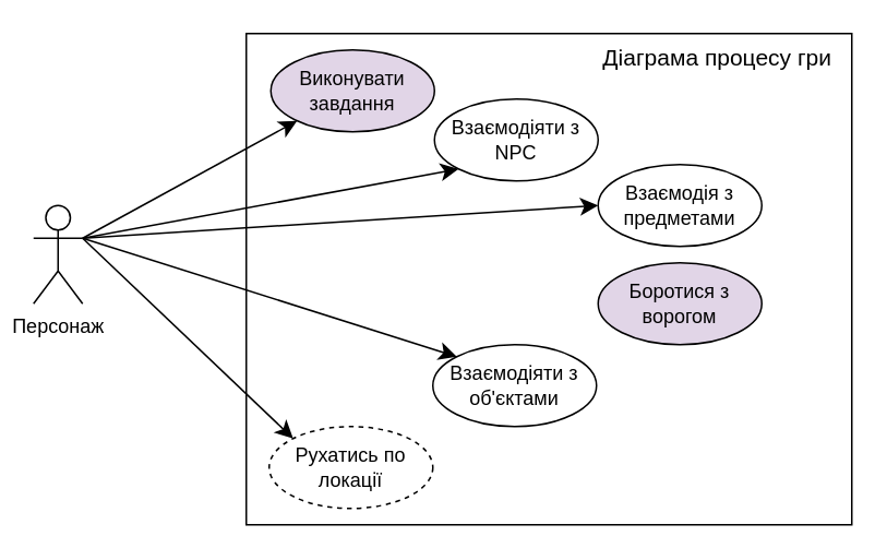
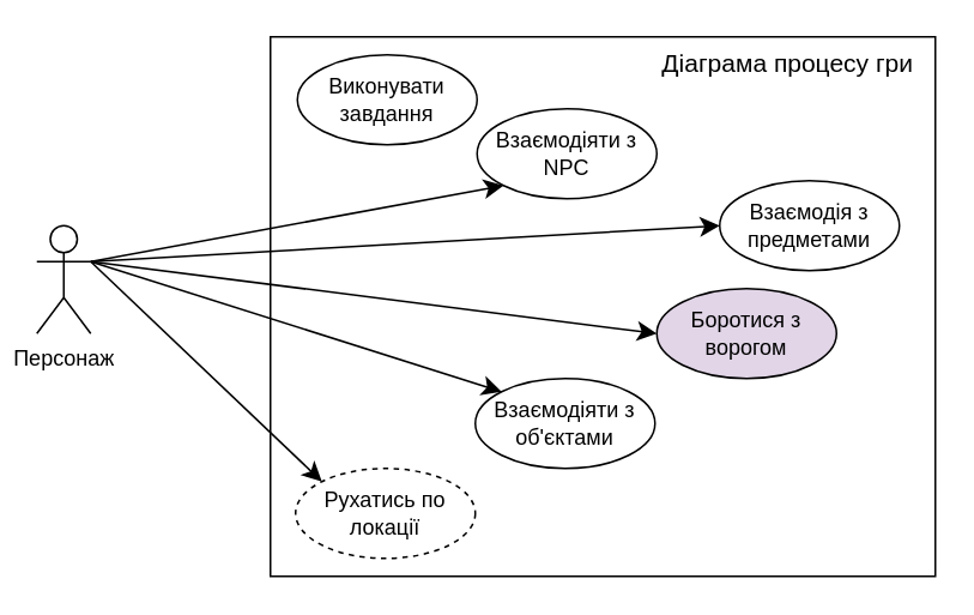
  <mxCell id="0" />
  <mxCell id="1" parent="0" />
  <mxCell id="2" value="" style="rounded=0;whiteSpace=wrap;html=1;labelBackgroundColor=none;" vertex="1" parent="1"><mxGeometry x="150" y="20" width="370" height="300" as="geometry" /></mxCell>
  <mxCell id="3" value="Ді&lt;span style=&quot;background-color: initial;&quot;&gt;аграма процесу гри&lt;/span&gt;" style="text;html=1;align=right;verticalAlign=middle;whiteSpace=wrap;rounded=0;fontSize=14;labelBackgroundColor=none;" parent="1" vertex="1"><mxGeometry x="350" y="20" width="160" height="30" as="geometry" /></mxCell>
  <mxCell id="4" style="edgeStyle=none;curved=1;rounded=0;orthogonalLoop=1;jettySize=auto;html=1;exitX=1;exitY=0.333;exitDx=0;exitDy=0;exitPerimeter=0;entryX=0;entryY=1;entryDx=0;entryDy=0;fontSize=12;startSize=8;endSize=8;labelBackgroundColor=none;fontColor=default;" edge="1" parent="1" source="9" target="11"><mxGeometry relative="1" as="geometry" /></mxCell>
  <mxCell id="5" style="edgeStyle=none;curved=1;rounded=0;orthogonalLoop=1;jettySize=auto;html=1;exitX=1;exitY=0.333;exitDx=0;exitDy=0;exitPerimeter=0;entryX=0;entryY=0.5;entryDx=0;entryDy=0;fontSize=12;startSize=8;endSize=8;labelBackgroundColor=none;fontColor=default;" edge="1" parent="1" source="9" target="12"><mxGeometry relative="1" as="geometry" /></mxCell>
- <mxCell id="6" style="edgeStyle=none;curved=1;rounded=0;orthogonalLoop=1;jettySize=auto;html=1;exitX=1;exitY=0.333;exitDx=0;exitDy=0;exitPerimeter=0;fontSize=12;startSize=8;endSize=8;labelBackgroundColor=none;fontColor=default;" edge="1" parent="1" source="9" target="10"><mxGeometry relative="1" as="geometry" /></mxCell>
+ <mxCell id="6" style="edgeStyle=none;curved=1;rounded=0;orthogonalLoop=1;jettySize=auto;html=1;exitX=1;exitY=0.333;exitDx=0;exitDy=0;exitPerimeter=0;entryX=0;entryY=0.5;entryDx=0;entryDy=0;fontSize=12;startSize=8;endSize=8;labelBackgroundColor=none;fontColor=default;" edge="1" parent="1" source="9" target="13"><mxGeometry relative="1" as="geometry" /></mxCell>
  <mxCell id="7" style="edgeStyle=none;curved=1;rounded=0;orthogonalLoop=1;jettySize=auto;html=1;exitX=1;exitY=0.333;exitDx=0;exitDy=0;exitPerimeter=0;entryX=0;entryY=0;entryDx=0;entryDy=0;fontSize=12;startSize=8;endSize=8;labelBackgroundColor=none;fontColor=default;" edge="1" parent="1" source="9" target="14"><mxGeometry relative="1" as="geometry" /></mxCell>
  <mxCell id="8" style="edgeStyle=none;curved=1;rounded=0;orthogonalLoop=1;jettySize=auto;html=1;exitX=1;exitY=0.333;exitDx=0;exitDy=0;exitPerimeter=0;entryX=0;entryY=0;entryDx=0;entryDy=0;fontSize=12;startSize=8;endSize=8;labelBackgroundColor=none;fontColor=default;" edge="1" parent="1" source="9" target="15"><mxGeometry relative="1" as="geometry" /></mxCell>
  <mxCell id="9" value="Персонаж&lt;div&gt;&lt;br&gt;&lt;/div&gt;" style="shape=umlActor;verticalLabelPosition=bottom;verticalAlign=top;html=1;outlineConnect=0;labelBackgroundColor=none;" vertex="1" parent="1"><mxGeometry x="20" y="125" width="30" height="60" as="geometry" /></mxCell>
- <mxCell id="10" value="Виконувати завдання" style="ellipse;whiteSpace=wrap;html=1;labelBackgroundColor=none;fillColor=#e1d5e7;" vertex="1" parent="1"><mxGeometry x="165" y="30" width="100" height="50" as="geometry" /></mxCell>
+ <mxCell id="10" value="Виконувати завдання" style="ellipse;whiteSpace=wrap;html=1;labelBackgroundColor=none;" vertex="1" parent="1"><mxGeometry x="165" y="30" width="100" height="50" as="geometry" /></mxCell>
  <mxCell id="11" value="Взаємодіяти з NPC" style="ellipse;whiteSpace=wrap;html=1;labelBackgroundColor=none;" vertex="1" parent="1"><mxGeometry x="265" y="60" width="100" height="50" as="geometry" /></mxCell>
- <mxCell id="12" value="Взаємодія з предметами" style="ellipse;whiteSpace=wrap;html=1;labelBackgroundColor=none;" vertex="1" parent="1"><mxGeometry x="365" y="100" width="100" height="50" as="geometry" /></mxCell>
+ <mxCell id="12" value="Взаємодія з предметами" style="ellipse;whiteSpace=wrap;html=1;labelBackgroundColor=none;" vertex="1" parent="1"><mxGeometry x="400" y="100" width="100" height="50" as="geometry" /></mxCell>
  <mxCell id="13" value="Боротися з ворогом" style="ellipse;whiteSpace=wrap;html=1;labelBackgroundColor=none;fillColor=#e1d5e7;" vertex="1" parent="1"><mxGeometry x="365" y="160" width="100" height="50" as="geometry" /></mxCell>
  <mxCell id="14" value="Взаємодіяти з об'єктами" style="ellipse;whiteSpace=wrap;html=1;labelBackgroundColor=none;" vertex="1" parent="1"><mxGeometry x="264" y="210" width="100" height="50" as="geometry" /></mxCell>
  <mxCell id="15" value="Рухатись по локації" style="ellipse;whiteSpace=wrap;html=1;labelBackgroundColor=none;dashed=1;" vertex="1" parent="1"><mxGeometry x="164" y="260" width="100" height="50" as="geometry" /></mxCell>
